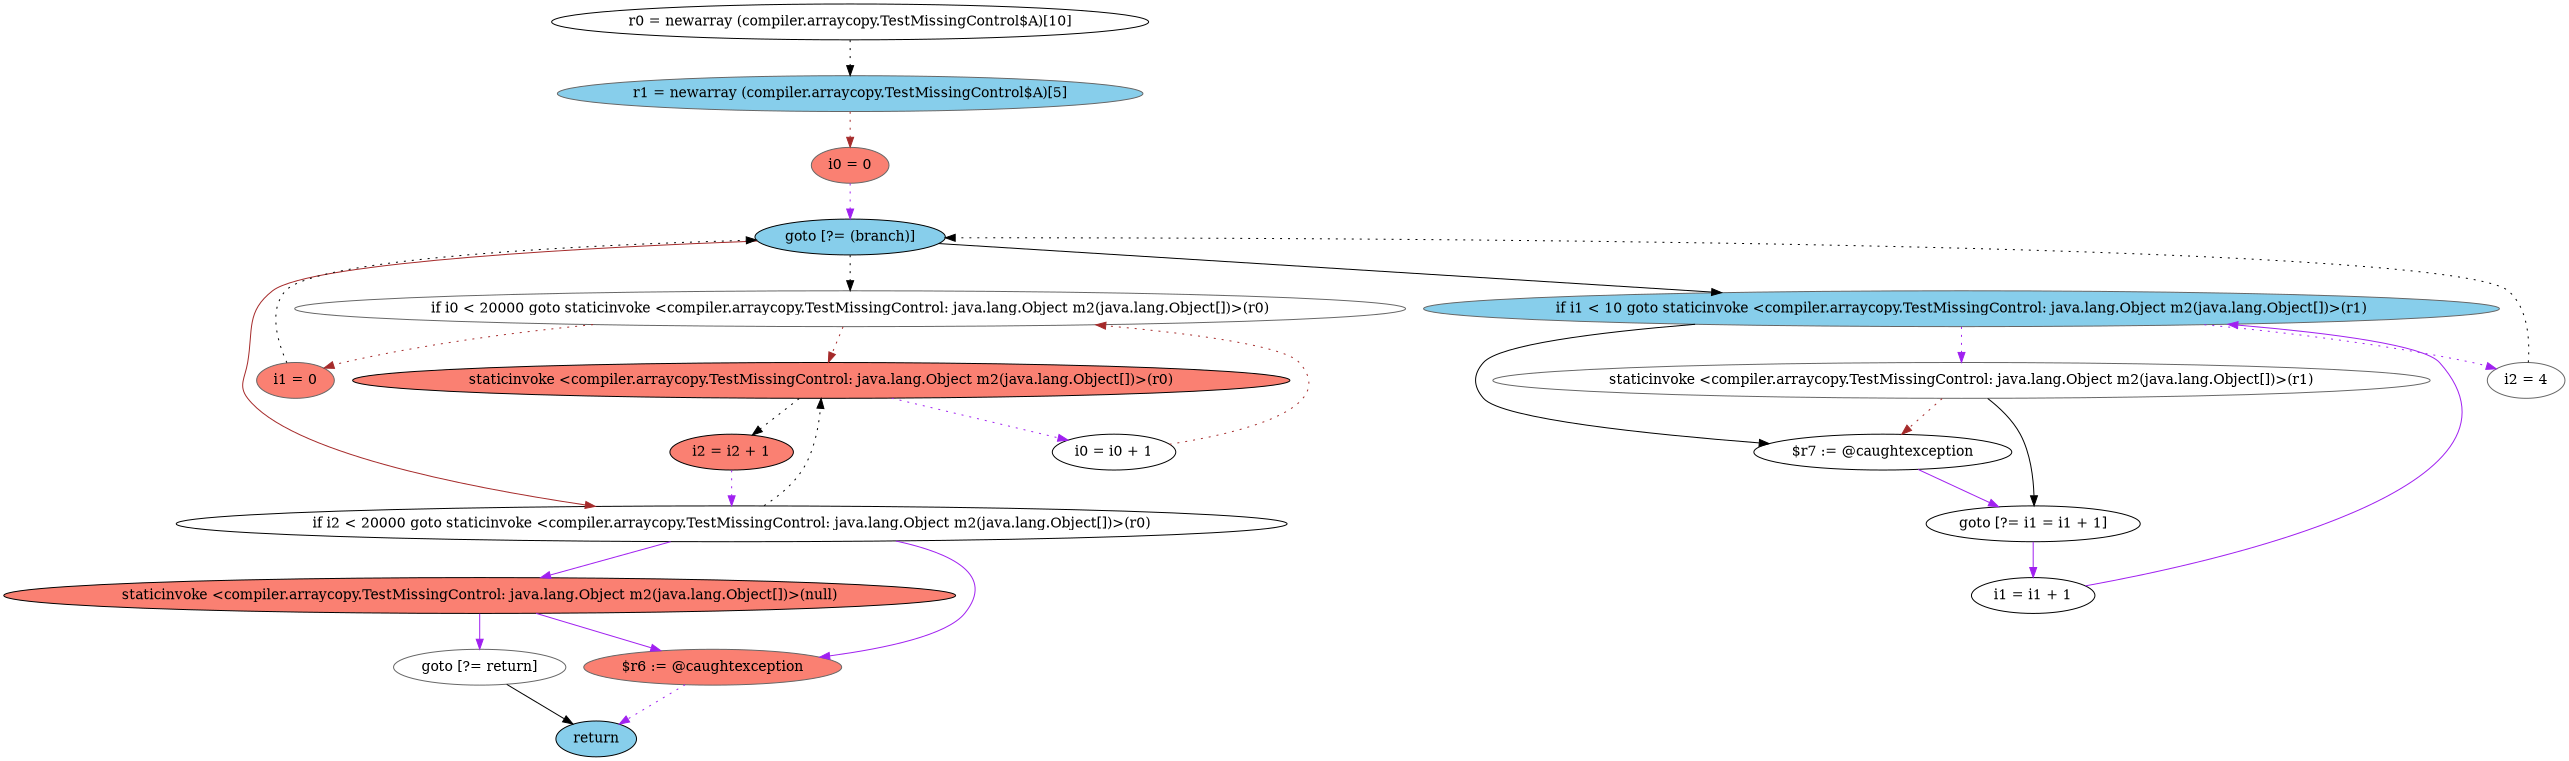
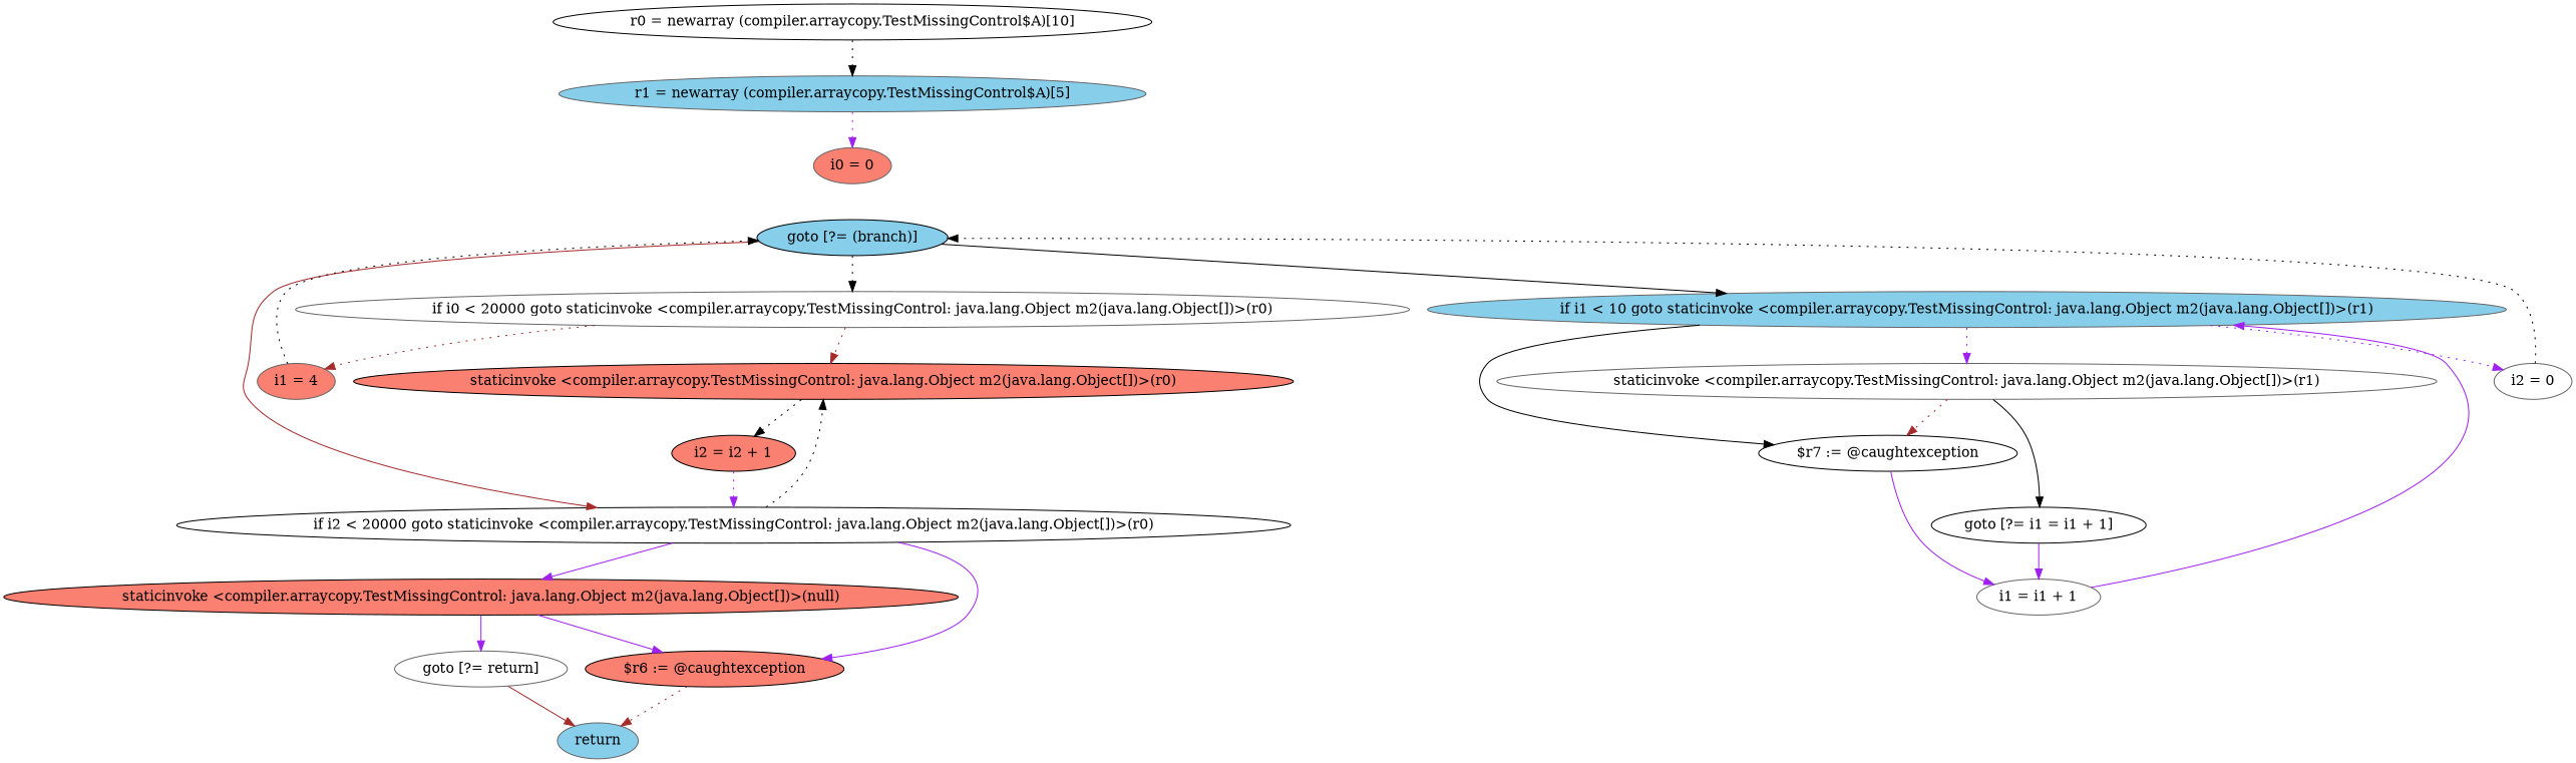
  digraph {
    node [color=gray40 fillcolor=white style=filled]
    edge [color=purple style=dotted]
    "r0 = newarray (compiler.arraycopy.TestMissingControl$A)[10]" [color=black]
    "r1 = newarray (compiler.arraycopy.TestMissingControl$A)[5]" [fillcolor=skyblue]
    "i0 = 0" [fillcolor=salmon]
    "goto [?= (branch)]" [color=black fillcolor=skyblue]
    "if i0 < 20000 goto staticinvoke <compiler.arraycopy.TestMissingControl: java.lang.Object m2(java.lang.Object[])>(r0)"
    "if i1 < 10 goto staticinvoke <compiler.arraycopy.TestMissingControl: java.lang.Object m2(java.lang.Object[])>(r1)" [fillcolor=skyblue]
    "if i2 < 20000 goto staticinvoke <compiler.arraycopy.TestMissingControl: java.lang.Object m2(java.lang.Object[])>(r0)" [color=black]
    "staticinvoke <compiler.arraycopy.TestMissingControl: java.lang.Object m2(java.lang.Object[])>(r0)" [color=black fillcolor=salmon]
-   "i1 = 0" [fillcolor=salmon]
+   "i1 = 0" [fillcolor=salmon label="i1 = 4"]
    "staticinvoke <compiler.arraycopy.TestMissingControl: java.lang.Object m2(java.lang.Object[])>(r1)"
    "$r7 := @caughtexception" [color=black]
-   "i2 = 0" [label="i2 = 4"]
+   "i2 = 0"
    "staticinvoke <compiler.arraycopy.TestMissingControl: java.lang.Object m2(java.lang.Object[])>(null)" [color=black fillcolor=salmon]
-   "$r6 := @caughtexception" [fillcolor=salmon]
-   "i0 = i0 + 1" [color=black]
+   "$r6 := @caughtexception" [color=black fillcolor=salmon]
    "i2 = i2 + 1" [color=black fillcolor=salmon]
    "goto [?= i1 = i1 + 1]" [color=black]
-   "i1 = i1 + 1" [color=black]
+   "i1 = i1 + 1"
    "goto [?= return]"
-   return [color=black fillcolor=skyblue]
+   return [fillcolor=skyblue]
    "r0 = newarray (compiler.arraycopy.TestMissingControl$A)[10]" -> "r1 = newarray (compiler.arraycopy.TestMissingControl$A)[5]" [color=black]
-   "r1 = newarray (compiler.arraycopy.TestMissingControl$A)[5]" -> "i0 = 0" [color=brown]
-   "i0 = 0" -> "goto [?= (branch)]"
+   "r1 = newarray (compiler.arraycopy.TestMissingControl$A)[5]" -> "i0 = 0"
    "goto [?= (branch)]" -> "if i0 < 20000 goto staticinvoke <compiler.arraycopy.TestMissingControl: java.lang.Object m2(java.lang.Object[])>(r0)" [color=black]
    "goto [?= (branch)]" -> "if i1 < 10 goto staticinvoke <compiler.arraycopy.TestMissingControl: java.lang.Object m2(java.lang.Object[])>(r1)" [color=black style=solid]
    "goto [?= (branch)]" -> "if i2 < 20000 goto staticinvoke <compiler.arraycopy.TestMissingControl: java.lang.Object m2(java.lang.Object[])>(r0)" [color=brown style=solid]
    "if i0 < 20000 goto staticinvoke <compiler.arraycopy.TestMissingControl: java.lang.Object m2(java.lang.Object[])>(r0)" -> "staticinvoke <compiler.arraycopy.TestMissingControl: java.lang.Object m2(java.lang.Object[])>(r0)" [color=brown]
    "if i0 < 20000 goto staticinvoke <compiler.arraycopy.TestMissingControl: java.lang.Object m2(java.lang.Object[])>(r0)" -> "i1 = 0" [color=brown]
    "if i1 < 10 goto staticinvoke <compiler.arraycopy.TestMissingControl: java.lang.Object m2(java.lang.Object[])>(r1)" -> "staticinvoke <compiler.arraycopy.TestMissingControl: java.lang.Object m2(java.lang.Object[])>(r1)"
    "if i1 < 10 goto staticinvoke <compiler.arraycopy.TestMissingControl: java.lang.Object m2(java.lang.Object[])>(r1)" -> "$r7 := @caughtexception" [color=black style=solid]
    "if i1 < 10 goto staticinvoke <compiler.arraycopy.TestMissingControl: java.lang.Object m2(java.lang.Object[])>(r1)" -> "i2 = 0"
    "if i2 < 20000 goto staticinvoke <compiler.arraycopy.TestMissingControl: java.lang.Object m2(java.lang.Object[])>(r0)" -> "staticinvoke <compiler.arraycopy.TestMissingControl: java.lang.Object m2(java.lang.Object[])>(r0)" [color=black]
    "if i2 < 20000 goto staticinvoke <compiler.arraycopy.TestMissingControl: java.lang.Object m2(java.lang.Object[])>(r0)" -> "staticinvoke <compiler.arraycopy.TestMissingControl: java.lang.Object m2(java.lang.Object[])>(null)" [style=solid]
    "if i2 < 20000 goto staticinvoke <compiler.arraycopy.TestMissingControl: java.lang.Object m2(java.lang.Object[])>(r0)" -> "$r6 := @caughtexception" [style=solid]
-   "staticinvoke <compiler.arraycopy.TestMissingControl: java.lang.Object m2(java.lang.Object[])>(r0)" -> "i0 = i0 + 1"
    "staticinvoke <compiler.arraycopy.TestMissingControl: java.lang.Object m2(java.lang.Object[])>(r0)" -> "i2 = i2 + 1" [color=black]
    "i1 = 0" -> "goto [?= (branch)]" [color=black]
    "staticinvoke <compiler.arraycopy.TestMissingControl: java.lang.Object m2(java.lang.Object[])>(r1)" -> "$r7 := @caughtexception" [color=brown]
    "staticinvoke <compiler.arraycopy.TestMissingControl: java.lang.Object m2(java.lang.Object[])>(r1)" -> "goto [?= i1 = i1 + 1]" [color=black style=solid]
-   "$r7 := @caughtexception" -> "goto [?= i1 = i1 + 1]" [style=solid]
+   "$r7 := @caughtexception" -> "i1 = i1 + 1" [style=solid]
    "i2 = 0" -> "goto [?= (branch)]" [color=black]
    "staticinvoke <compiler.arraycopy.TestMissingControl: java.lang.Object m2(java.lang.Object[])>(null)" -> "$r6 := @caughtexception" [style=solid]
    "staticinvoke <compiler.arraycopy.TestMissingControl: java.lang.Object m2(java.lang.Object[])>(null)" -> "goto [?= return]" [style=solid]
-   "$r6 := @caughtexception" -> return
-   "i0 = i0 + 1" -> "if i0 < 20000 goto staticinvoke <compiler.arraycopy.TestMissingControl: java.lang.Object m2(java.lang.Object[])>(r0)" [color=brown]
+   "$r6 := @caughtexception" -> return [color=brown]
    "i2 = i2 + 1" -> "if i2 < 20000 goto staticinvoke <compiler.arraycopy.TestMissingControl: java.lang.Object m2(java.lang.Object[])>(r0)"
    "goto [?= i1 = i1 + 1]" -> "i1 = i1 + 1" [style=solid]
    "i1 = i1 + 1" -> "if i1 < 10 goto staticinvoke <compiler.arraycopy.TestMissingControl: java.lang.Object m2(java.lang.Object[])>(r1)" [style=solid]
-   "goto [?= return]" -> return [color=black style=solid]
+   "goto [?= return]" -> return [color=brown style=solid]
  }
